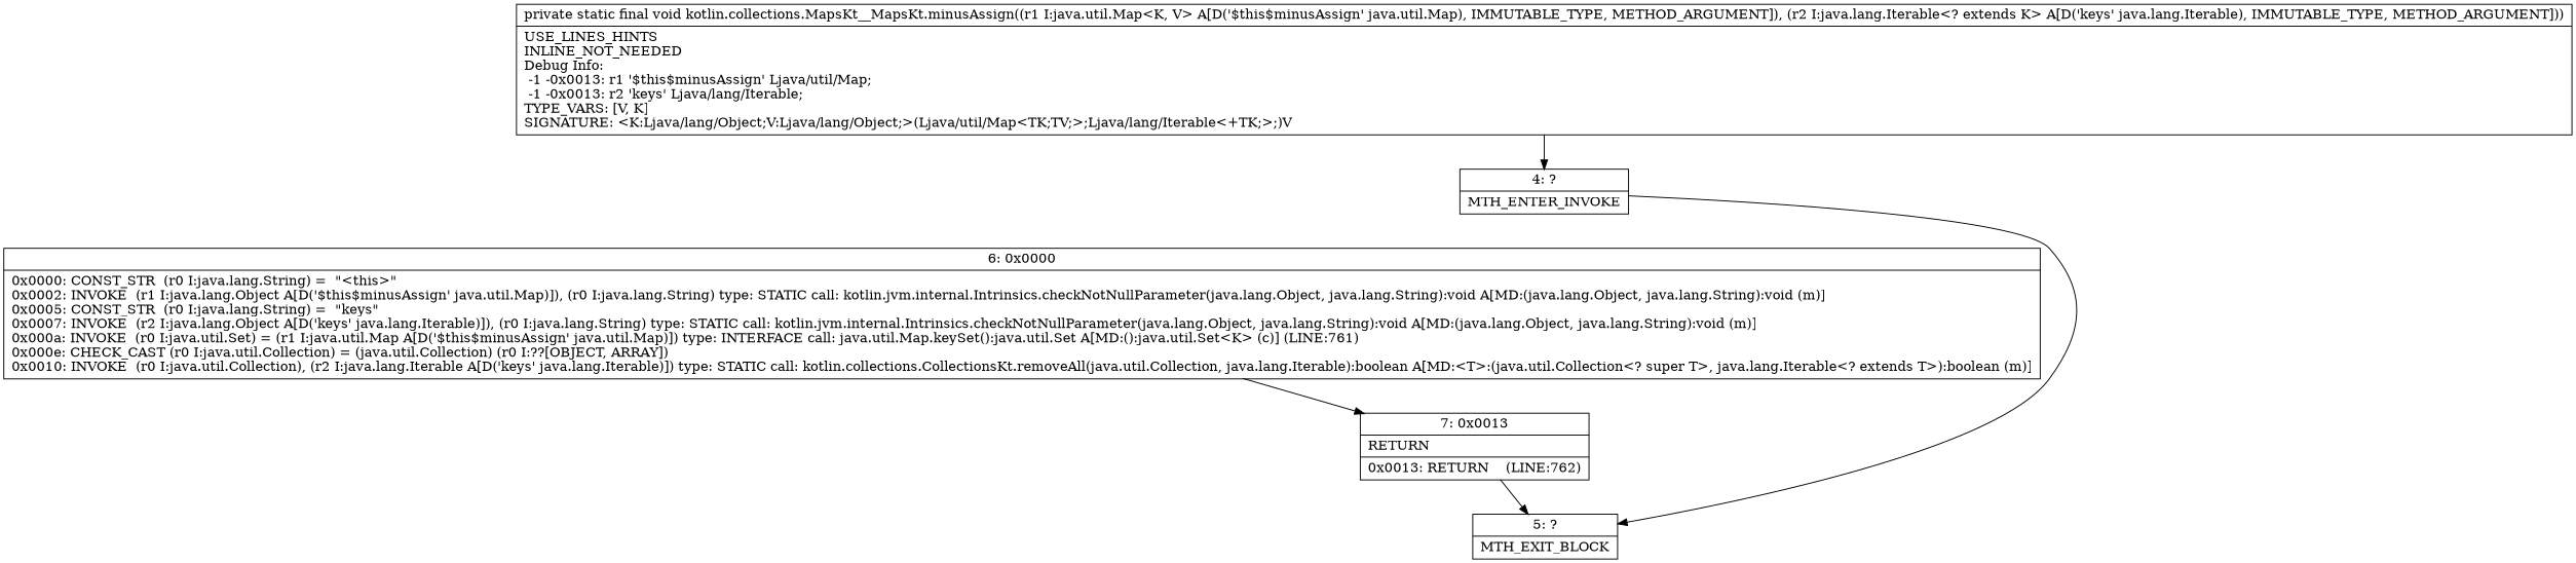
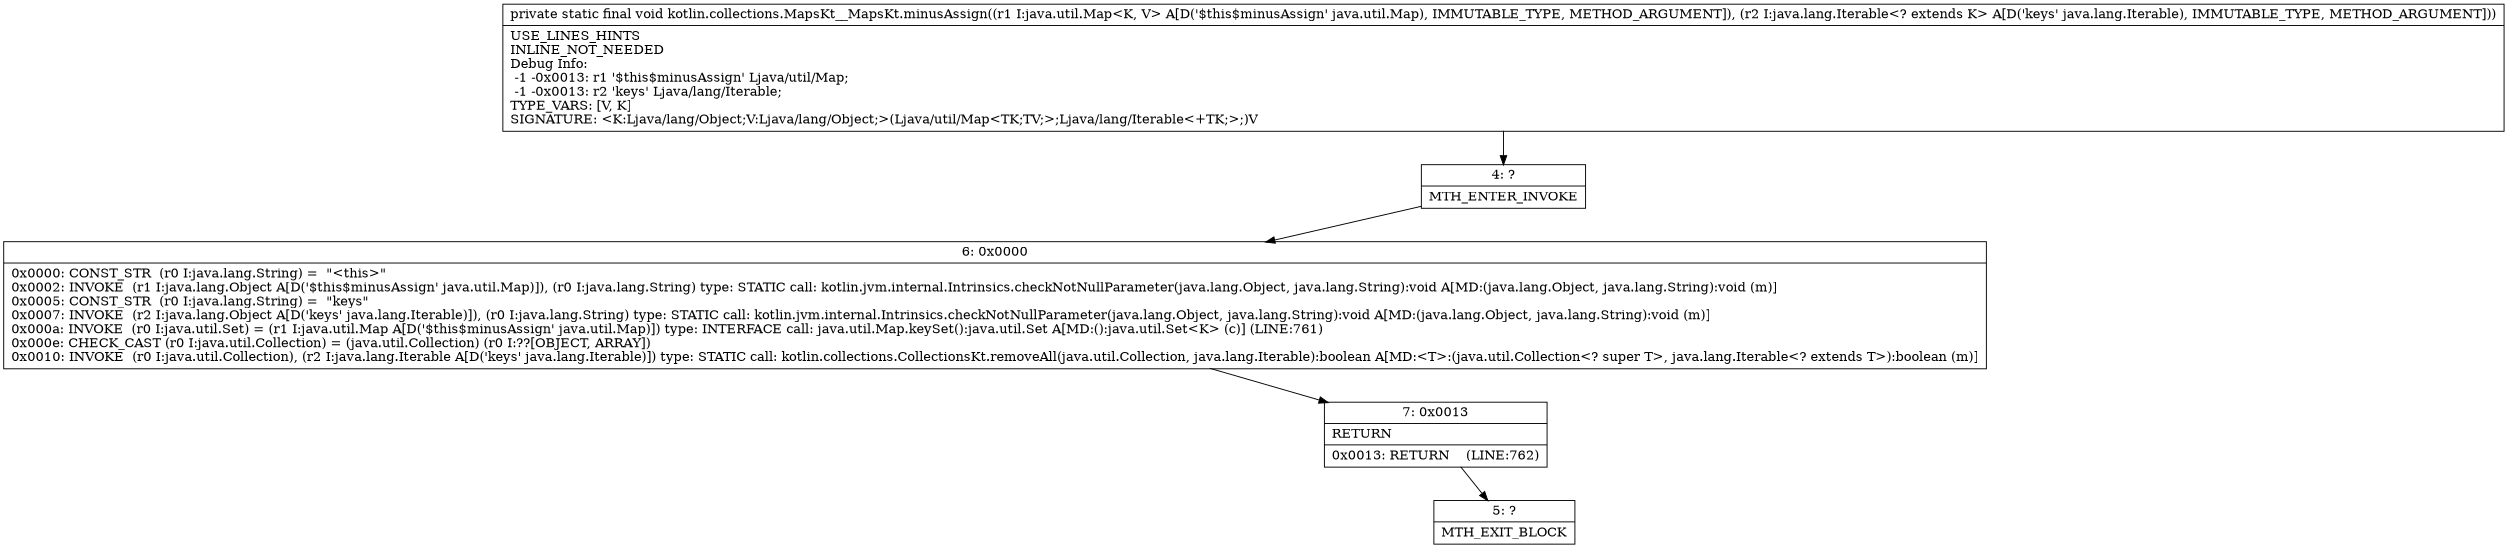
  digraph {
    node [shape=record]
    n1 [label="{4\:\ ?|MTH_ENTER_INVOKE\l}"]
    n2 [label="{6\:\ 0x0000|0x0000: CONST_STR  (r0 I:java.lang.String) =  \"\<this\>\" \l0x0002: INVOKE  (r1 I:java.lang.Object A[D('$this$minusAssign' java.util.Map)]), (r0 I:java.lang.String) type: STATIC call: kotlin.jvm.internal.Intrinsics.checkNotNullParameter(java.lang.Object, java.lang.String):void A[MD:(java.lang.Object, java.lang.String):void (m)]\l0x0005: CONST_STR  (r0 I:java.lang.String) =  \"keys\" \l0x0007: INVOKE  (r2 I:java.lang.Object A[D('keys' java.lang.Iterable)]), (r0 I:java.lang.String) type: STATIC call: kotlin.jvm.internal.Intrinsics.checkNotNullParameter(java.lang.Object, java.lang.String):void A[MD:(java.lang.Object, java.lang.String):void (m)]\l0x000a: INVOKE  (r0 I:java.util.Set) = (r1 I:java.util.Map A[D('$this$minusAssign' java.util.Map)]) type: INTERFACE call: java.util.Map.keySet():java.util.Set A[MD:():java.util.Set\<K\> (c)] (LINE:761)\l0x000e: CHECK_CAST (r0 I:java.util.Collection) = (java.util.Collection) (r0 I:??[OBJECT, ARRAY]) \l0x0010: INVOKE  (r0 I:java.util.Collection), (r2 I:java.lang.Iterable A[D('keys' java.lang.Iterable)]) type: STATIC call: kotlin.collections.CollectionsKt.removeAll(java.util.Collection, java.lang.Iterable):boolean A[MD:\<T\>:(java.util.Collection\<? super T\>, java.lang.Iterable\<? extends T\>):boolean (m)]\l}"]
    n3 [label="{7\:\ 0x0013|RETURN\l|0x0013: RETURN    (LINE:762)\l}"]
    n4 [label="{5\:\ ?|MTH_EXIT_BLOCK\l}"]
    n5 [label="{private static final void kotlin.collections.MapsKt__MapsKt.minusAssign((r1 I:java.util.Map\<K, V\> A[D('$this$minusAssign' java.util.Map), IMMUTABLE_TYPE, METHOD_ARGUMENT]), (r2 I:java.lang.Iterable\<? extends K\> A[D('keys' java.lang.Iterable), IMMUTABLE_TYPE, METHOD_ARGUMENT]))  | USE_LINES_HINTS\lINLINE_NOT_NEEDED\lDebug Info:\l  \-1 \-0x0013: r1 '$this$minusAssign' Ljava\/util\/Map;\l  \-1 \-0x0013: r2 'keys' Ljava\/lang\/Iterable;\lTYPE_VARS: [V, K]\lSIGNATURE: \<K:Ljava\/lang\/Object;V:Ljava\/lang\/Object;\>(Ljava\/util\/Map\<TK;TV;\>;Ljava\/lang\/Iterable\<+TK;\>;)V\l}"]
-   n1 -> n4
+   n1 -> n2
    n2 -> n3
    n3 -> n4
    n5 -> n1
  }
